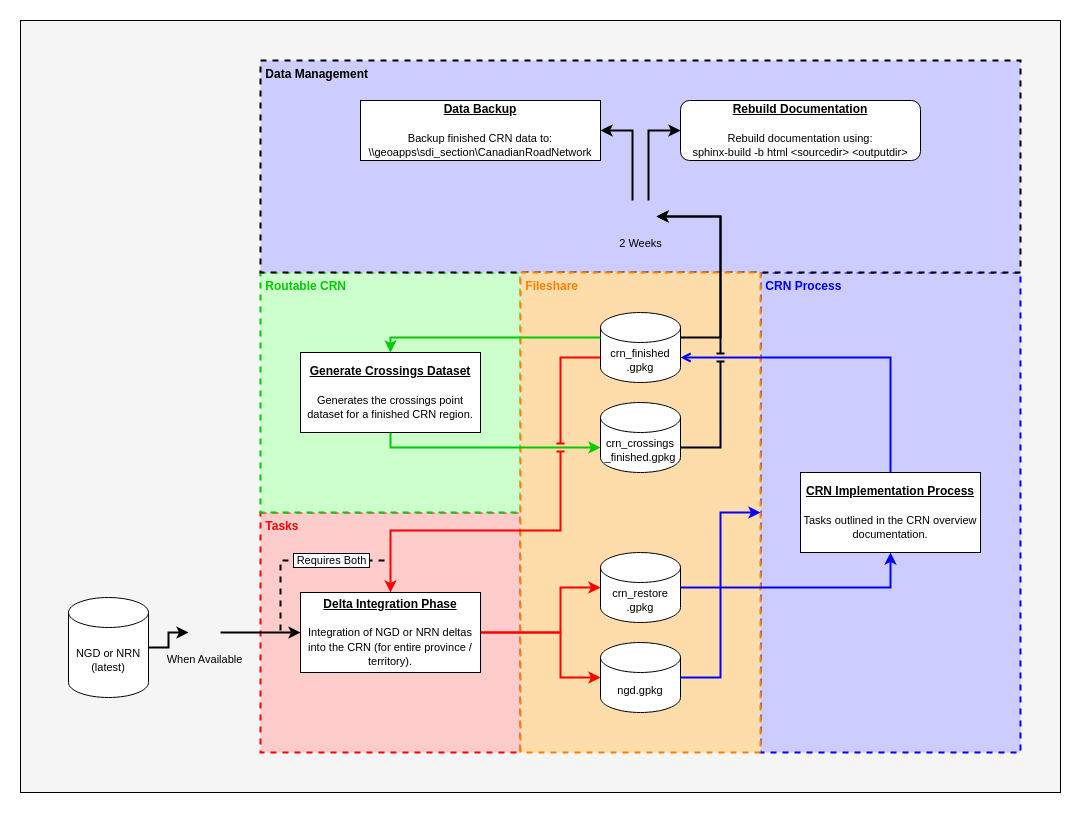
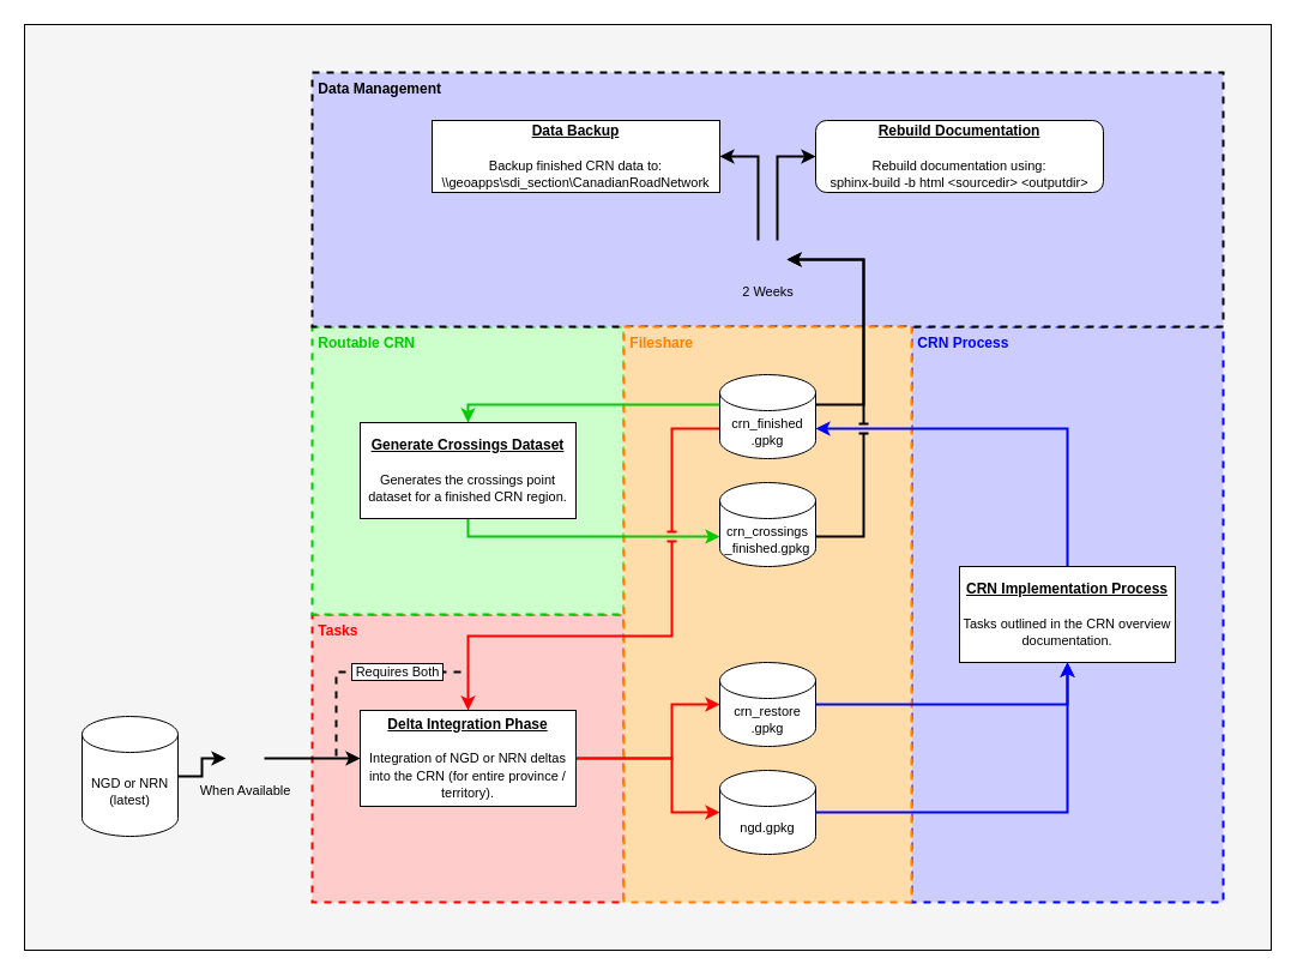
  <mxCell id="0" />
  <mxCell id="1" parent="0" />
  <mxCell id="2" value="" style="rounded=0;whiteSpace=wrap;html=1;strokeColor=#000000;strokeWidth=1;fillColor=#F5F5F5;" parent="1" vertex="1"><mxGeometry width="1040" height="772" as="geometry" x="20" y="20" /></mxCell>
  <mxCell id="3" value="&lt;b&gt;&lt;font color=&quot;#ff0000&quot;&gt;&amp;nbsp;Tasks&lt;/font&gt;&lt;/b&gt;" style="rounded=0;whiteSpace=wrap;html=1;dashed=1;strokeColor=#FF0000;strokeWidth=2;fillColor=#FFCCCC;align=left;verticalAlign=top;" parent="1" vertex="1"><mxGeometry x="260" y="512" width="260" height="240" as="geometry" /></mxCell>
  <mxCell id="4" value="&amp;nbsp;Routable CRN" style="rounded=0;whiteSpace=wrap;html=1;dashed=1;strokeColor=#00CC00;strokeWidth=2;fillColor=#CCFFCC;align=left;verticalAlign=top;fontColor=#00CC00;fontStyle=1" parent="1" vertex="1"><mxGeometry x="260" y="272" width="260" height="240" as="geometry" /></mxCell>
  <mxCell id="5" value="&lt;b&gt;&amp;nbsp;CRN Process&lt;/b&gt;" style="rounded=0;whiteSpace=wrap;html=1;dashed=1;strokeColor=#0000FF;strokeWidth=2;fillColor=#CCCCFF;align=left;verticalAlign=top;fontColor=#0000FF;" parent="1" vertex="1"><mxGeometry x="760" y="272" width="260" height="480" as="geometry" /></mxCell>
  <mxCell id="6" value="&lt;font color=&quot;#000000&quot;&gt;&amp;nbsp;Data Management&lt;/font&gt;" style="rounded=0;whiteSpace=wrap;html=1;dashed=1;strokeColor=#000000;strokeWidth=2;fillColor=#ccccff;align=left;verticalAlign=top;fontStyle=1;fontColor=#FF8000;" parent="1" vertex="1"><mxGeometry x="260" y="60" width="760" height="212" as="geometry" /></mxCell>
  <mxCell id="7" value="&amp;nbsp;Fileshare" style="rounded=0;whiteSpace=wrap;html=1;dashed=1;strokeColor=#FF8000;strokeWidth=2;fillColor=#FFDDAA;align=left;verticalAlign=top;fontStyle=1;fontColor=#FF8000;" parent="1" vertex="1"><mxGeometry x="520" y="272" width="240" height="480" as="geometry" /></mxCell>
  <mxCell id="8" style="edgeStyle=orthogonalEdgeStyle;rounded=0;orthogonalLoop=1;jettySize=auto;html=1;entryX=1;entryY=0.5;entryDx=0;entryDy=0;fontSize=11;exitX=1;exitY=0;exitDx=0;exitDy=25;exitPerimeter=0;strokeWidth=2;" parent="1" source="9" target="15" edge="1"><mxGeometry relative="1" as="geometry"><Array as="points"><mxPoint x="720" y="337" /><mxPoint x="720" y="216" /></Array></mxGeometry></mxCell>
  <mxCell id="9" value="crn_finished&lt;br&gt;.gpkg" style="shape=cylinder3;whiteSpace=wrap;html=1;boundedLbl=1;backgroundOutline=1;size=15;fontSize=11;" parent="1" vertex="1"><mxGeometry x="600" y="312" width="80" height="70" as="geometry" /></mxCell>
  <mxCell id="10" value="crn_crossings&lt;br style=&quot;font-size: 11px;&quot;&gt;_finished.gpkg" style="shape=cylinder3;whiteSpace=wrap;html=1;boundedLbl=1;backgroundOutline=1;size=15;fontSize=11;" parent="1" vertex="1"><mxGeometry x="600" y="402" width="80" height="70" as="geometry" /></mxCell>
  <mxCell id="11" value="crn_restore&lt;br&gt;.gpkg" style="shape=cylinder3;whiteSpace=wrap;html=1;boundedLbl=1;backgroundOutline=1;size=15;fontSize=11;" parent="1" vertex="1"><mxGeometry x="600" y="552" width="80" height="70" as="geometry" /></mxCell>
  <mxCell id="12" value="ngd.gpkg" style="shape=cylinder3;whiteSpace=wrap;html=1;boundedLbl=1;backgroundOutline=1;size=15;fontSize=11;" parent="1" vertex="1"><mxGeometry x="600" y="642" width="80" height="70" as="geometry" /></mxCell>
  <mxCell id="13" style="edgeStyle=orthogonalEdgeStyle;rounded=0;orthogonalLoop=1;jettySize=auto;html=1;entryX=1;entryY=0.5;entryDx=0;entryDy=0;fontSize=11;exitX=0.25;exitY=0;exitDx=0;exitDy=0;strokeWidth=2;" parent="1" source="15" target="16" edge="1"><mxGeometry relative="1" as="geometry" /></mxCell>
  <mxCell id="14" style="edgeStyle=orthogonalEdgeStyle;rounded=0;orthogonalLoop=1;jettySize=auto;html=1;entryX=0;entryY=0.5;entryDx=0;entryDy=0;fontSize=11;exitX=0.75;exitY=0;exitDx=0;exitDy=0;strokeWidth=2;" parent="1" source="15" target="18" edge="1"><mxGeometry relative="1" as="geometry" /></mxCell>
  <mxCell id="15" value="2 Weeks" style="shape=image;html=1;verticalAlign=top;verticalLabelPosition=bottom;labelBackgroundColor=none;imageAspect=0;aspect=fixed;image=https://cdn0.iconfinder.com/data/icons/google-material-design-3-0/48/ic_watch_later_48px-128.png;fontSize=11;labelPosition=center;align=center;spacing=0;imageBorder=none;strokeWidth=2;imageBackground=none;" parent="1" vertex="1"><mxGeometry x="624" y="200" width="32" height="32" as="geometry" /></mxCell>
  <mxCell id="16" value="&lt;b&gt;&lt;u&gt;Data Backup&lt;br&gt;&lt;/u&gt;&lt;/b&gt;&lt;br&gt;&lt;font style=&quot;font-size: 11px;&quot;&gt;Backup finished CRN data to: \\geoapps\sdi_section\CanadianRoadNetwork&lt;/font&gt;" style="whiteSpace=wrap;html=1;strokeColor=#000000;strokeWidth=1;fillColor=default;" parent="1" vertex="1"><mxGeometry x="360" y="100" width="240" height="60" as="geometry" /></mxCell>
  <mxCell id="17" value="&lt;span style=&quot;&quot;&gt;&lt;span style=&quot;&quot;&gt;&lt;b style=&quot;text-decoration-line: underline;&quot;&gt;CRN Implementation Process&lt;/b&gt;&lt;br&gt;&lt;br&gt;&lt;font style=&quot;font-size: 11px;&quot;&gt;Tasks outlined in the CRN overview documentation.&lt;/font&gt;&lt;br&gt;&lt;/span&gt;&lt;/span&gt;" style="whiteSpace=wrap;html=1;strokeColor=#000000;strokeWidth=1;fillColor=default;align=center;" parent="1" vertex="1"><mxGeometry x="800" y="472" width="180" height="80" as="geometry" /></mxCell>
  <mxCell id="18" value="&lt;b&gt;&lt;u&gt;Rebuild Documentation&lt;br&gt;&lt;/u&gt;&lt;/b&gt;&lt;br&gt;&lt;font style=&quot;font-size: 11px;&quot;&gt;Rebuild documentation using:&lt;br&gt;sphinx-build -b html &amp;lt;sourcedir&amp;gt; &amp;lt;outputdir&amp;gt;&lt;/font&gt;" style="whiteSpace=wrap;html=1;strokeColor=#000000;strokeWidth=1;fillColor=default;rounded=1;" parent="1" vertex="1"><mxGeometry x="680" y="100" width="240" height="60" as="geometry" /></mxCell>
  <mxCell id="19" style="edgeStyle=orthogonalEdgeStyle;rounded=0;jumpStyle=line;orthogonalLoop=1;jettySize=auto;html=1;entryX=0;entryY=0;entryDx=0;entryDy=45;entryPerimeter=0;strokeColor=#00CC00;strokeWidth=2;fontSize=11;fontColor=#00CC00;exitX=0.5;exitY=1;exitDx=0;exitDy=0;" parent="1" source="20" target="10" edge="1"><mxGeometry relative="1" as="geometry"><Array as="points"><mxPoint x="390" y="447" /></Array></mxGeometry></mxCell>
  <mxCell id="20" value="&lt;b&gt;&lt;u&gt;Generate Crossings Dataset&lt;br&gt;&lt;/u&gt;&lt;/b&gt;&lt;br&gt;&lt;font style=&quot;font-size: 11px;&quot;&gt;Generates the crossings point dataset for a finished CRN region.&lt;/font&gt;" style="whiteSpace=wrap;html=1;strokeColor=#000000;strokeWidth=1;fillColor=default;" parent="1" vertex="1"><mxGeometry x="300" y="352" width="180" height="80" as="geometry" /></mxCell>
  <mxCell id="21" style="edgeStyle=orthogonalEdgeStyle;rounded=0;orthogonalLoop=1;jettySize=auto;html=1;entryX=0.5;entryY=0;entryDx=0;entryDy=0;strokeColor=#00CC00;fontSize=11;fontColor=#00CC00;exitX=0;exitY=0;exitDx=0;exitDy=25;exitPerimeter=0;strokeWidth=2;" parent="1" source="9" target="20" edge="1"><mxGeometry relative="1" as="geometry"><Array as="points"><mxPoint x="390" y="337" /></Array></mxGeometry></mxCell>
- <mxCell id="22" style="edgeStyle=orthogonalEdgeStyle;rounded=0;orthogonalLoop=1;jettySize=auto;html=1;fontSize=11;strokeColor=#0000FF;exitX=1;exitY=0.5;exitDx=0;exitDy=0;exitPerimeter=0;strokeWidth=2;" parent="1" source="12" target="5" edge="1"><mxGeometry relative="1" as="geometry"><mxPoint x="855" y="527" as="targetPoint" /></mxGeometry></mxCell>
+ <mxCell id="22" style="edgeStyle=orthogonalEdgeStyle;rounded=0;orthogonalLoop=1;jettySize=auto;html=1;fontSize=11;entryX=0.5;entryY=1;entryDx=0;entryDy=0;strokeColor=#0000FF;exitX=1;exitY=0.5;exitDx=0;exitDy=0;exitPerimeter=0;strokeWidth=2;" parent="1" source="12" target="17" edge="1"><mxGeometry relative="1" as="geometry"><mxPoint x="855" y="527" as="targetPoint" /></mxGeometry></mxCell>
  <mxCell id="23" style="edgeStyle=orthogonalEdgeStyle;rounded=0;orthogonalLoop=1;jettySize=auto;html=1;entryX=0.5;entryY=1;entryDx=0;entryDy=0;fontSize=11;strokeColor=#0000FF;exitX=1;exitY=0.5;exitDx=0;exitDy=0;exitPerimeter=0;strokeWidth=2;" parent="1" source="11" target="17" edge="1"><mxGeometry relative="1" as="geometry"><mxPoint x="842.5" y="514.5" as="targetPoint" /><Array as="points"><mxPoint x="890" y="587" /></Array></mxGeometry></mxCell>
- <mxCell id="24" style="edgeStyle=orthogonalEdgeStyle;rounded=0;orthogonalLoop=1;jettySize=auto;html=1;entryX=1;entryY=0;entryDx=0;entryDy=45;entryPerimeter=0;strokeColor=#0000FF;fontSize=11;fontColor=#00CC00;exitX=0.5;exitY=0;exitDx=0;exitDy=0;jumpStyle=none;strokeWidth=2;endArrow=open;" parent="1" source="17" target="9" edge="1"><mxGeometry relative="1" as="geometry" /></mxCell>
+ <mxCell id="24" style="edgeStyle=orthogonalEdgeStyle;rounded=0;orthogonalLoop=1;jettySize=auto;html=1;entryX=1;entryY=0;entryDx=0;entryDy=45;entryPerimeter=0;strokeColor=#0000FF;fontSize=11;fontColor=#00CC00;exitX=0.5;exitY=0;exitDx=0;exitDy=0;jumpStyle=none;strokeWidth=2;" parent="1" source="17" target="9" edge="1"><mxGeometry relative="1" as="geometry" /></mxCell>
  <mxCell id="25" style="edgeStyle=orthogonalEdgeStyle;rounded=0;orthogonalLoop=1;jettySize=auto;html=1;entryX=1;entryY=0.5;entryDx=0;entryDy=0;fontSize=11;exitX=1;exitY=0;exitDx=0;exitDy=45;exitPerimeter=0;jumpStyle=line;strokeWidth=2;" parent="1" source="10" target="15" edge="1"><mxGeometry relative="1" as="geometry"><Array as="points"><mxPoint x="720" y="447" /><mxPoint x="720" y="216" /></Array></mxGeometry></mxCell>
  <mxCell id="26" style="edgeStyle=orthogonalEdgeStyle;rounded=0;jumpStyle=line;orthogonalLoop=1;jettySize=auto;html=1;entryX=0.5;entryY=0;entryDx=0;entryDy=0;strokeColor=#FF0000;strokeWidth=2;fontSize=11;fontColor=#00CC00;exitX=0;exitY=0;exitDx=0;exitDy=45;exitPerimeter=0;" parent="1" source="9" target="29" edge="1"><mxGeometry relative="1" as="geometry"><Array as="points"><mxPoint x="560" y="357" /><mxPoint x="560" y="530" /><mxPoint x="390" y="530" /></Array></mxGeometry></mxCell>
  <mxCell id="27" style="edgeStyle=orthogonalEdgeStyle;rounded=0;jumpStyle=line;orthogonalLoop=1;jettySize=auto;html=1;exitX=1;exitY=0.5;exitDx=0;exitDy=0;entryX=0;entryY=0.5;entryDx=0;entryDy=0;entryPerimeter=0;strokeColor=#FF0000;strokeWidth=2;fontSize=11;fontColor=#00CC00;" parent="1" source="29" target="11" edge="1"><mxGeometry relative="1" as="geometry"><Array as="points"><mxPoint x="560" y="632" /><mxPoint x="560" y="587" /></Array></mxGeometry></mxCell>
  <mxCell id="28" style="edgeStyle=orthogonalEdgeStyle;rounded=0;jumpStyle=line;orthogonalLoop=1;jettySize=auto;html=1;entryX=0;entryY=0.5;entryDx=0;entryDy=0;entryPerimeter=0;strokeColor=#FF0000;strokeWidth=2;fontSize=11;fontColor=#00CC00;exitX=1;exitY=0.5;exitDx=0;exitDy=0;" parent="1" source="29" target="12" edge="1"><mxGeometry relative="1" as="geometry"><Array as="points"><mxPoint x="560" y="632" /><mxPoint x="560" y="677" /></Array></mxGeometry></mxCell>
  <mxCell id="29" value="&lt;b&gt;&lt;u&gt;Delta Integration Phase&lt;br&gt;&lt;/u&gt;&lt;/b&gt;&lt;br&gt;&lt;font style=&quot;font-size: 11px;&quot;&gt;Integration of NGD or NRN deltas into the CRN (for entire province / territory).&lt;/font&gt;" style="whiteSpace=wrap;html=1;strokeColor=#000000;strokeWidth=1;fillColor=default;" parent="1" vertex="1"><mxGeometry x="300" y="592" width="180" height="80" as="geometry" /></mxCell>
  <mxCell id="30" style="edgeStyle=orthogonalEdgeStyle;rounded=0;jumpStyle=line;orthogonalLoop=1;jettySize=auto;html=1;strokeColor=#000000;strokeWidth=2;fontSize=11;fontColor=#00CC00;entryX=0;entryY=0.5;entryDx=0;entryDy=0;" parent="1" source="31" target="33" edge="1"><mxGeometry relative="1" as="geometry" /></mxCell>
  <mxCell id="31" value="NGD or NRN&lt;br&gt;(latest)" style="shape=cylinder3;whiteSpace=wrap;html=1;boundedLbl=1;backgroundOutline=1;size=15;fontSize=11;" parent="1" vertex="1"><mxGeometry x="68" y="597" width="80" height="100" as="geometry" /></mxCell>
  <mxCell id="32" style="edgeStyle=orthogonalEdgeStyle;rounded=0;jumpStyle=line;orthogonalLoop=1;jettySize=auto;html=1;entryX=0;entryY=0.5;entryDx=0;entryDy=0;strokeColor=#000000;strokeWidth=2;fontSize=11;fontColor=#00CC00;exitX=1;exitY=0.5;exitDx=0;exitDy=0;" parent="1" source="33" target="29" edge="1"><mxGeometry relative="1" as="geometry" /></mxCell>
  <mxCell id="33" value="When Available" style="shape=image;html=1;verticalAlign=top;verticalLabelPosition=bottom;labelBackgroundColor=none;imageAspect=0;aspect=fixed;image=https://cdn0.iconfinder.com/data/icons/google-material-design-3-0/48/ic_watch_later_48px-128.png;fontSize=11;labelPosition=center;align=center;spacing=0;imageBorder=none;strokeWidth=2;imageBackground=none;" parent="1" vertex="1"><mxGeometry x="188" y="616" width="32" height="32" as="geometry" /></mxCell>
  <mxCell id="34" value="" style="endArrow=none;dashed=1;html=1;rounded=0;strokeColor=#000000;strokeWidth=2;fontSize=11;fontColor=#00CC00;jumpStyle=line;edgeStyle=orthogonalEdgeStyle;" parent="1" edge="1"><mxGeometry width="50" height="50" relative="1" as="geometry"><mxPoint x="280" y="630" as="sourcePoint" /><mxPoint x="390" y="560" as="targetPoint" /><Array as="points"><mxPoint x="280" y="560" /></Array></mxGeometry></mxCell>
  <mxCell id="35" value="&lt;font color=&quot;#000000&quot;&gt;&amp;nbsp;Requires Both&amp;nbsp;&lt;/font&gt;" style="edgeLabel;html=1;align=center;verticalAlign=middle;resizable=0;points=[];fontSize=11;fontColor=#00CC00;labelBorderColor=default;" parent="34" vertex="1" connectable="0"><mxGeometry x="0.1" y="1" relative="1" as="geometry"><mxPoint x="21" as="offset" /></mxGeometry></mxCell>
